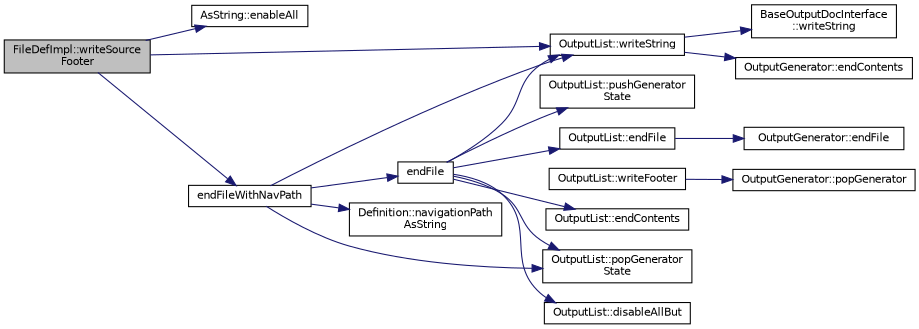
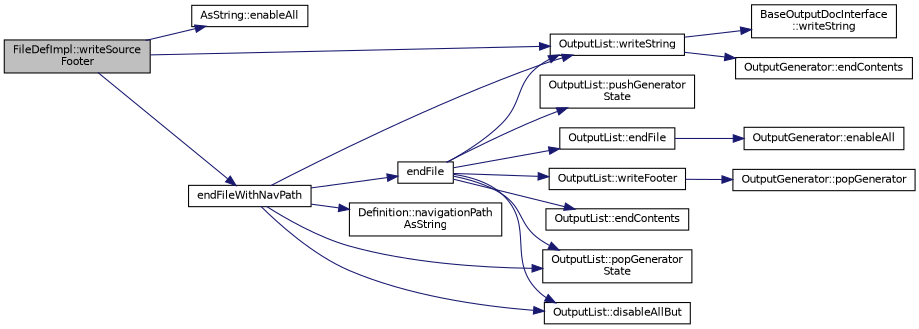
  digraph {
    rankdir=LR
    node [color=black fillcolor=white fontname=Helvetica fontsize=10 shape=record style=filled]
    edge [color=midnightblue fontname=Helvetica fontsize=10 labelfontname=Helvetica labelfontsize=10 style=solid]
    n1 [fillcolor=grey75 fontcolor=black height=0.2 label="FileDefImpl::writeSource\lFooter" width=0.4]
    n2 [height=0.2 label="AsString::enableAll" width=0.4]
    n3 [height=0.2 label=endFileWithNavPath width=0.4]
    n4 [height=0.2 label="OutputList::writeString" width=0.4]
    n5 [height=0.2 label="OutputList::endContents" width=0.4]
    n6 [height=0.2 label="OutputList::disableAllBut" width=0.4]
    n7 [height=0.2 label=endFile width=0.4]
    n8 [height=0.2 label="OutputList::popGenerator\lState" width=0.4]
    n9 [height=0.2 label="Definition::navigationPath\lAsString" width=0.4]
    n10 [height=0.2 label="OutputGenerator::endContents" width=0.4]
    n11 [height=0.2 label="OutputList::pushGenerator\lState" width=0.4]
    n12 [height=0.2 label="OutputList::endFile" width=0.4]
    n13 [height=0.2 label="OutputList::writeFooter" width=0.4]
    n14 [height=0.2 label="BaseOutputDocInterface\l::writeString" width=0.4]
-   n15 [height=0.2 label="OutputGenerator::endFile" width=0.4]
+   n15 [height=0.2 label="OutputGenerator::enableAll" width=0.4]
    n16 [height=0.2 label="OutputGenerator::popGenerator" width=0.4]
    n1 -> n2
    n1 -> n3
    n1 -> n4
    n3 -> n4
+   n3 -> n6
    n3 -> n7
    n3 -> n8
    n3 -> n9
    n4 -> n10
    n4 -> n14
    n7 -> n4
    n7 -> n5
    n7 -> n6
    n7 -> n8
    n7 -> n11
    n7 -> n12
+   n7 -> n13
    n12 -> n15
    n13 -> n16
  }
